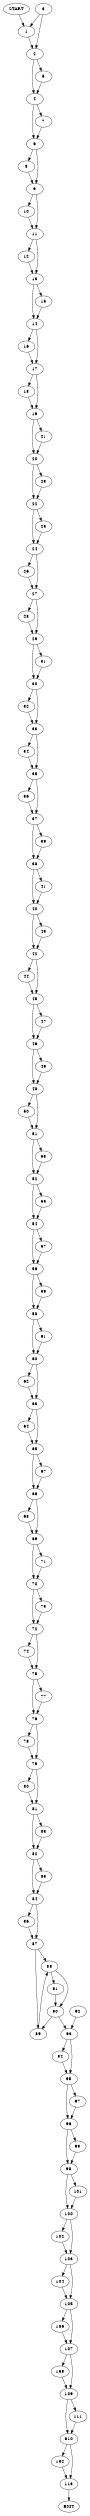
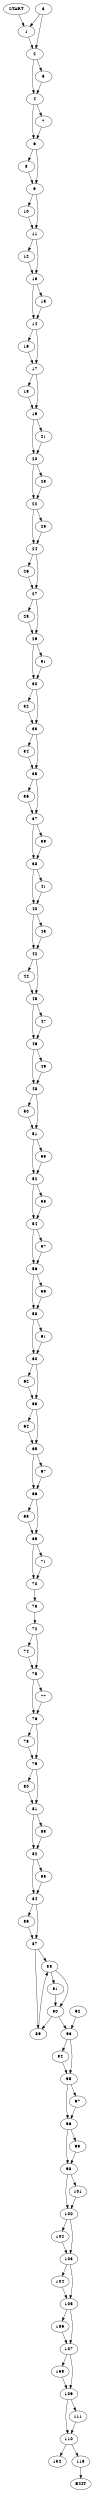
  digraph {
    n1 [label=START]
    1
    2
    n4 [label=EXIT]
    4
    5
    3
    6
    7
    8
    9
    10
    11
    12
    13
    14
    15
    16
    17
    18
    19
    20
    21
    22
    23
    24
    25
    26
    27
    28
    29
    30
    31
    32
    33
    34
    35
    36
    37
    38
    39
    40
    41
    42
    43
    44
    45
    46
    47
    48
    49
    50
    51
    52
    53
    54
    55
    56
    57
    58
    59
    60
    61
    62
    63
    64
    65
    66
    67
    68
    69
    70
    71
    72
    73
    74
    75
    76
    77
    78
    79
    80
    81
    82
    83
    84
    85
    86
    87
    88
    89
    90
    91
    93
    92
    94
    95
    96
    97
    98
    99
    100
    101
    102
    103
    104
    105
    n108 [label=186]
    107
    n110 [label=158]
    109
-   110 [label=610]
+   110
    111
    n114 [label=132]
    113
    n1 -> 1
    1 -> 2
    2 -> 4
    2 -> 5
    4 -> 6
    4 -> 7
    5 -> 4
    3 -> 1
    3 -> 2
    6 -> 8
    6 -> 9
    7 -> 6
    8 -> 9
    9 -> 10
    9 -> 11
    10 -> 11
    11 -> 12
    11 -> 13
    12 -> 13
    13 -> 14
    13 -> 15
    14 -> 16
    14 -> 17
    15 -> 14
    16 -> 17
    17 -> 18
    17 -> 19
    18 -> 19
    19 -> 20
    19 -> 21
    20 -> 22
    20 -> 23
    21 -> 20
    22 -> 24
    22 -> 25
    23 -> 22
    24 -> 26
    24 -> 27
    25 -> 24
    26 -> 27
    27 -> 28
    27 -> 29
    28 -> 29
    29 -> 30
    29 -> 31
    30 -> 32
    30 -> 33
    31 -> 30
    32 -> 33
    33 -> 34
    33 -> 35
    34 -> 35
    35 -> 36
    35 -> 37
    36 -> 37
    37 -> 38
    37 -> 39
    38 -> 40
    38 -> 41
    39 -> 38
    40 -> 42
    40 -> 43
    41 -> 40
    42 -> 44
    42 -> 45
    43 -> 42
    44 -> 45
    45 -> 46
    45 -> 47
    46 -> 48
    46 -> 49
    47 -> 46
    48 -> 50
    48 -> 51
    49 -> 48
    50 -> 51
    51 -> 52
    51 -> 53
    52 -> 54
    52 -> 55
    53 -> 52
    54 -> 56
    54 -> 57
    55 -> 54
    56 -> 58
    56 -> 59
    57 -> 56
    58 -> 60
    58 -> 61
    59 -> 58
    60 -> 62
    60 -> 63
    61 -> 60
    62 -> 63
    63 -> 64
    63 -> 65
    64 -> 65
    65 -> 66
    65 -> 67
    66 -> 68
    66 -> 69
    67 -> 66
    68 -> 69
    69 -> 70
    69 -> 71
-   70 -> 72
    70 -> 73
    71 -> 70
    72 -> 74
    72 -> 75
    73 -> 72
    74 -> 75
    75 -> 76
    75 -> 77
    76 -> 78
    76 -> 79
    77 -> 76
    78 -> 79
    79 -> 80
    79 -> 81
    80 -> 81
    81 -> 82
    81 -> 83
    82 -> 84
    82 -> 85
    83 -> 82
    84 -> 86
    84 -> 87
    85 -> 84
    86 -> 87
    87 -> 88
    87 -> 89
    88 -> 90
    88 -> 91
    89 -> 88
    90 -> 89
    90 -> 93
    91 -> 90
    93 -> 94
    93 -> 95
    92 -> 93
    94 -> 95
    95 -> 96
    95 -> 97
    96 -> 98
    96 -> 99
    97 -> 96
    98 -> 100
    98 -> 101
    99 -> 98
    100 -> 102
    100 -> 103
    101 -> 100
    102 -> 103
    103 -> 104
    103 -> 105
    104 -> 105
    105 -> n108
    105 -> 107
    n108 -> 107
    107 -> n110
    107 -> 109
    n110 -> 109
    109 -> 110
    109 -> 111
    110 -> n114
    110 -> 113
    111 -> 110
-   n114 -> 113
    113 -> n4
  }
